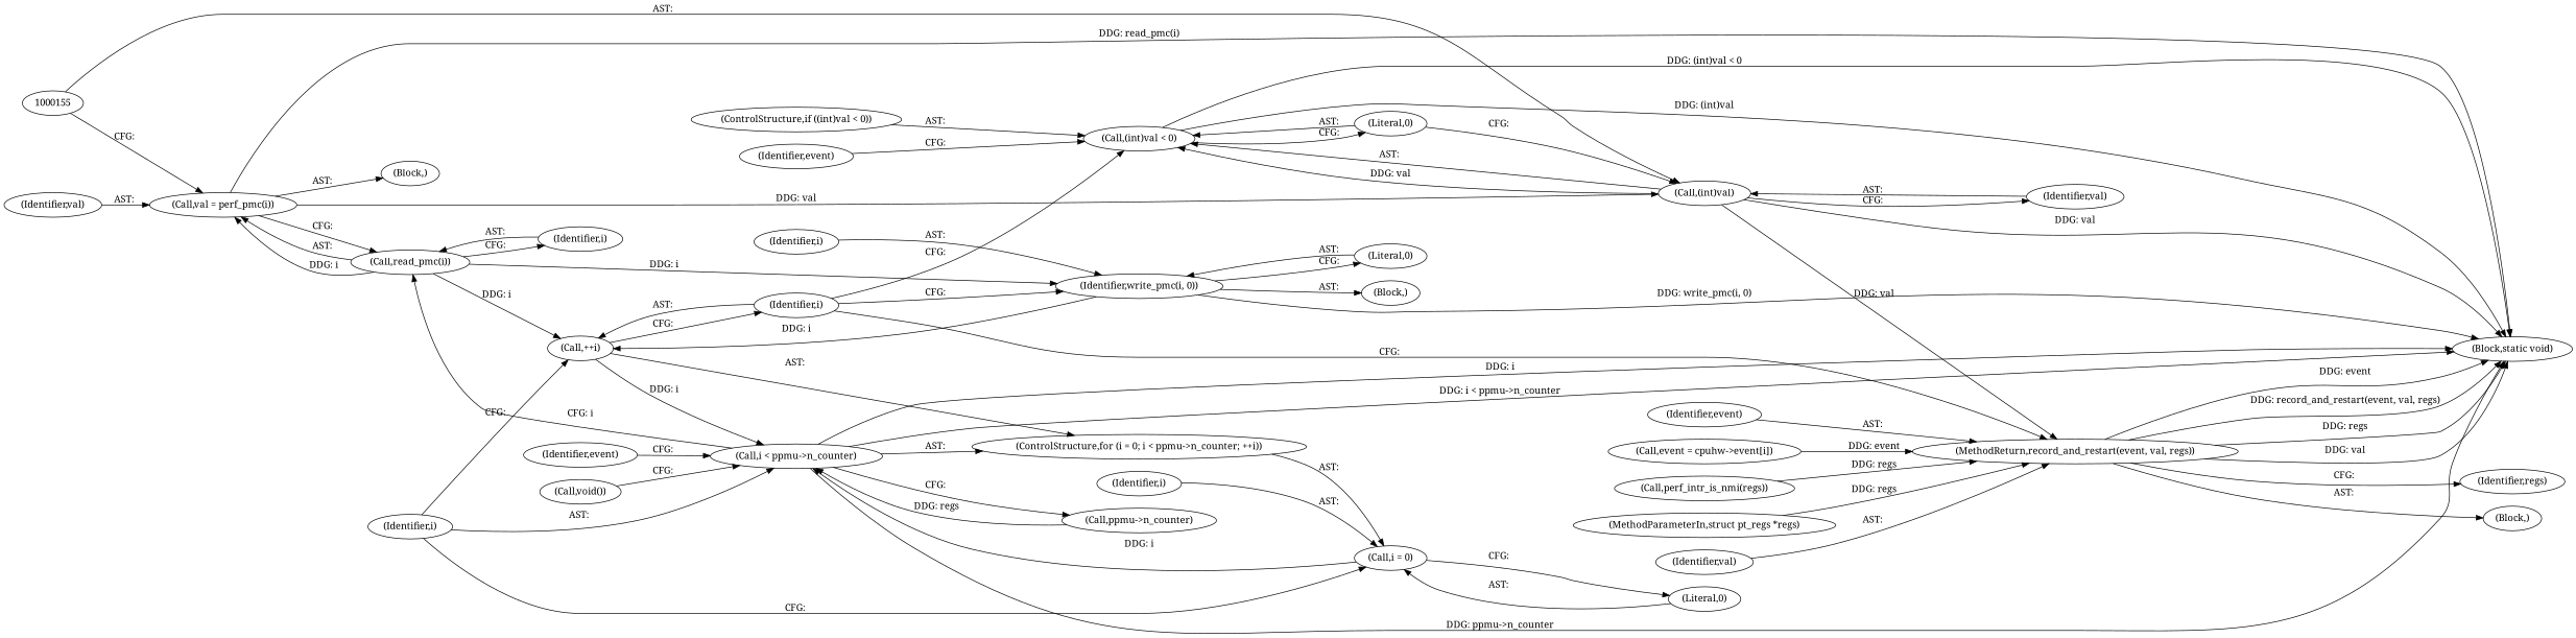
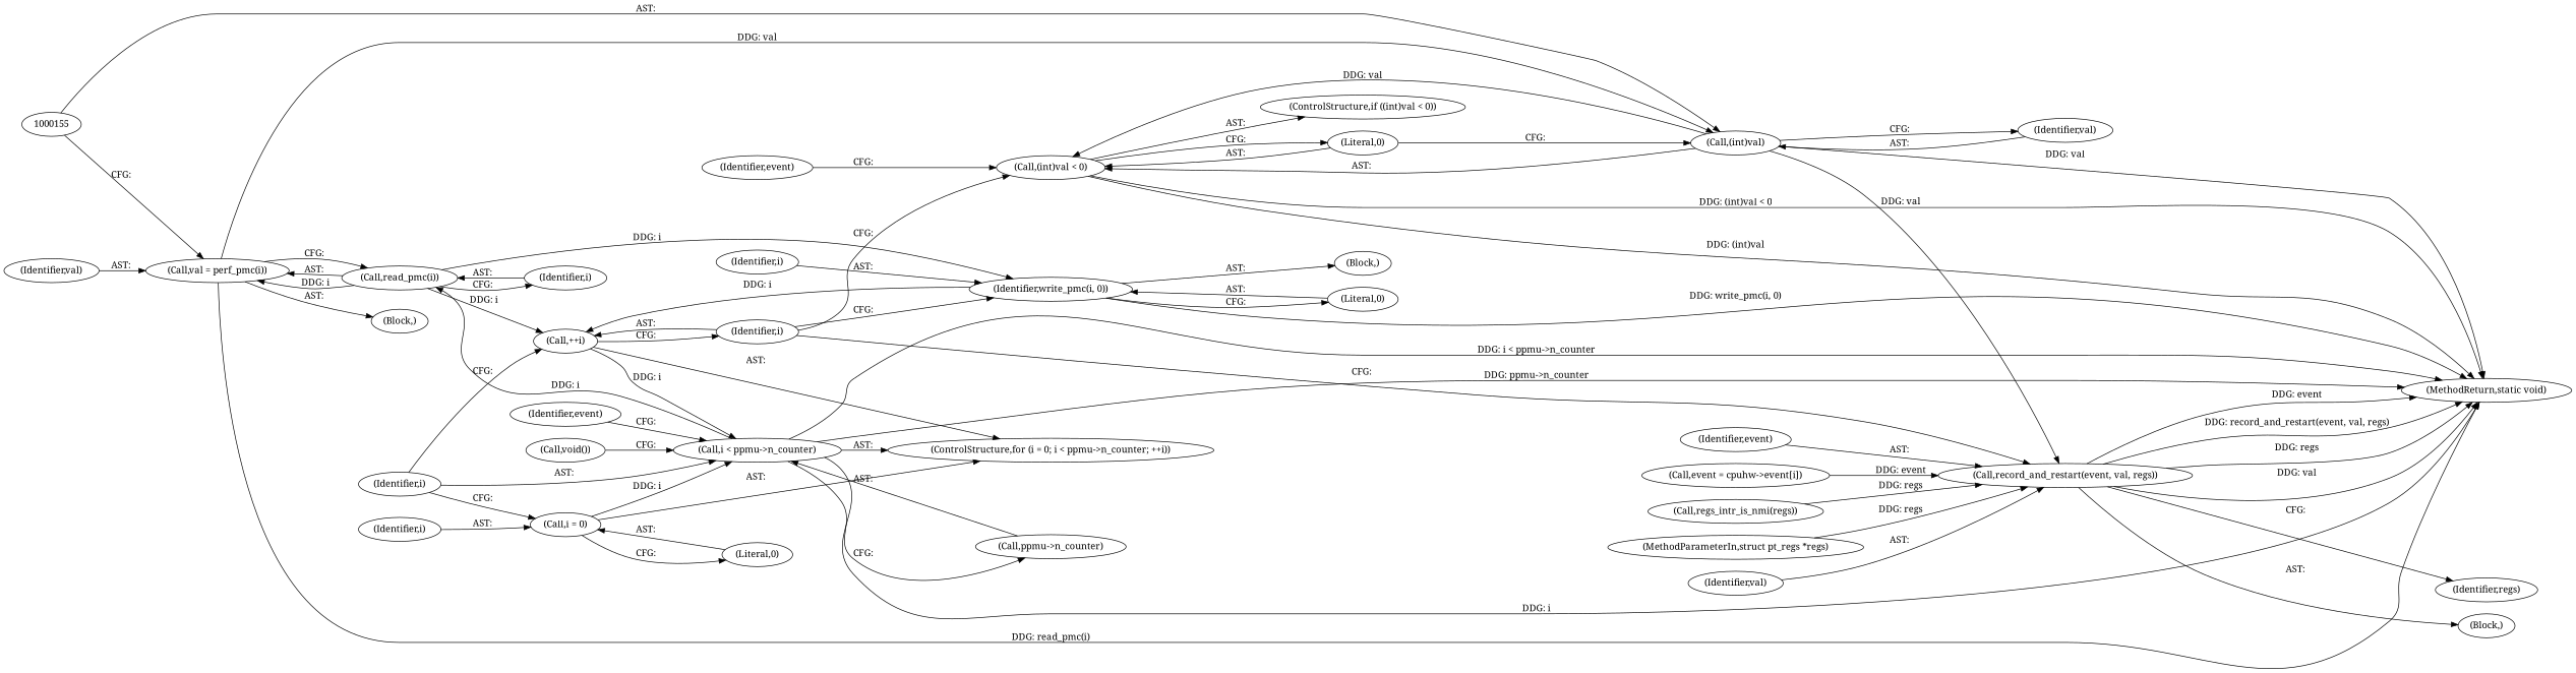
  digraph {
    fontname="Noto Serif"
    rankdir=LR
    node [fontname="Noto Serif"]
    edge [fontname="Noto Serif"]
    n1 [label="(Call,val = perf_pmc(i))"]
    n2 [label="(Call,read_pmc(i))"]
    n3 [label="(Call,(int)val)"]
    n4 [label="(Block,)"]
-   n5 [label="(Block,static void)"]
+   n5 [label="(MethodReturn,static void)"]
    n6 [label="(Call,++i)"]
    n7 [label="(Identifier,write_pmc(i, 0))"]
    n8 [label="(Identifier,i)"]
    n9 [label="(Call,(int)val < 0)"]
-   n10 [label="(MethodReturn,record_and_restart(event, val, regs))"]
+   n10 [label="(Call,record_and_restart(event, val, regs))"]
    n11 [label="(Identifier,val)"]
    n12 [label="(Call,i < ppmu->n_counter)"]
    n13 [label="(ControlStructure,for (i = 0; i < ppmu->n_counter; ++i))"]
    n14 [label="(Identifier,i)"]
    n15 [label="(Literal,0)"]
    n16 [label="(Block,)"]
    n17 [label="(Call,ppmu->n_counter)"]
    n18 [label="(Call,i = 0)"]
    n19 [label="(Literal,0)"]
    n20 [label="(Literal,0)"]
    n21 [label="(ControlStructure,if ((int)val < 0))"]
    n22 [label="(Identifier,regs)"]
    n23 [label="(Block,)"]
    n24 [label="(Call,event = cpuhw->event[i])"]
    n25 [label="(Identifier,event)"]
    n26 [label="(Call,void())"]
    n27 [label="(Identifier,event)"]
    n28 [label="(Identifier,i)"]
    n29 [label="(Identifier,i)"]
    n30 [label="(Identifier,val)"]
-   n31 [label="(Call,perf_intr_is_nmi(regs))"]
+   n31 [label="(Call,regs_intr_is_nmi(regs))"]
    n32 [label="(MethodParameterIn,struct pt_regs *regs)"]
    n33 [label="(Identifier,val)"]
    n34 [label="(Identifier,event)"]
    n35 [label="(Identifier,i)"]
    1000155
    n1 -> n2 [label="CFG: "]
    n1 -> n3 [label="DDG: val"]
    n1 -> n4 [label="AST: "]
    n1 -> n5 [label="DDG: read_pmc(i)"]
    n2 -> n1 [label="AST: "]
    n2 -> n1 [label="DDG: i"]
    n2 -> n6 [label="DDG: i"]
    n2 -> n7 [label="DDG: i"]
    n2 -> n8 [label="CFG: "]
    n3 -> n5 [label="DDG: val"]
    n3 -> n9 [label="AST: "]
    n3 -> n9 [label="DDG: val"]
    n3 -> n10 [label="DDG: val"]
    n3 -> n11 [label="CFG: "]
    n6 -> n12 [label="DDG: i"]
    n6 -> n13 [label="AST: "]
    n6 -> n14 [label="CFG: "]
    n7 -> n5 [label="DDG: write_pmc(i, 0)"]
    n7 -> n6 [label="DDG: i"]
    n7 -> n15 [label="CFG: "]
    n7 -> n16 [label="AST: "]
    n8 -> n2 [label="AST: "]
    n9 -> n5 [label="DDG: (int)val < 0"]
    n9 -> n5 [label="DDG: (int)val"]
    n9 -> n20 [label="CFG: "]
-   n21 -> n9 [label="AST: "]
+   n9 -> n21 [label="AST: "]
    n10 -> n5 [label="DDG: event"]
    n10 -> n5 [label="DDG: record_and_restart(event, val, regs)"]
    n10 -> n5 [label="DDG: regs"]
    n10 -> n5 [label="DDG: val"]
    n10 -> n22 [label="CFG: "]
    n10 -> n23 [label="AST: "]
    n11 -> n3 [label="AST: "]
-   n12 -> n2 [label="CFG: i"]
+   n12 -> n2 [label="DDG: i"]
    n12 -> n5 [label="DDG: i"]
    n12 -> n5 [label="DDG: i < ppmu->n_counter"]
    n12 -> n5 [label="DDG: ppmu->n_counter"]
    n12 -> n13 [label="AST: "]
    n12 -> n17 [label="CFG: "]
    n14 -> n6 [label="AST: "]
    n14 -> n7 [label="CFG: "]
    n14 -> n9 [label="CFG: "]
    n14 -> n10 [label="CFG: "]
    n15 -> n7 [label="AST: "]
-   n17 -> n12 [label="DDG: regs"]
+   n17 -> n12 [label="AST: "]
    n18 -> n12 [label="DDG: i"]
-   n13 -> n18 [label="AST: "]
+   n18 -> n13 [label="AST: "]
    n18 -> n19 [label="CFG: "]
    n19 -> n18 [label="AST: "]
    n20 -> n3 [label="CFG: "]
    n20 -> n9 [label="AST: "]
    n24 -> n10 [label="DDG: event"]
    n25 -> n12 [label="CFG: "]
    n26 -> n12 [label="CFG: "]
    n27 -> n9 [label="CFG: "]
    n28 -> n18 [label="AST: "]
    n29 -> n6 [label="CFG: "]
    n29 -> n12 [label="AST: "]
    n29 -> n18 [label="CFG: "]
    n30 -> n1 [label="AST: "]
    n31 -> n10 [label="DDG: regs"]
    n32 -> n10 [label="DDG: regs"]
    n33 -> n10 [label="AST: "]
    n34 -> n10 [label="AST: "]
    n35 -> n7 [label="AST: "]
    1000155 -> n1 [label="CFG: "]
    1000155 -> n3 [label="AST: "]
  }
